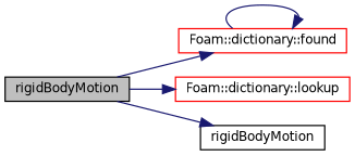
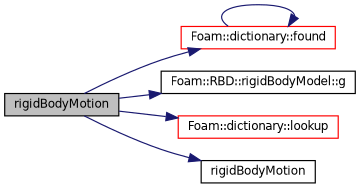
  digraph {
    rankdir=LR
    node [color=black fontname=Helvetica fontsize=10 shape=record]
    edge [color=midnightblue fontname=Helvetica fontsize=10 labelfontname=Helvetica labelfontsize=10 style=solid]
    n1 [fillcolor=grey75 fontcolor=black height=0.2 label=rigidBodyMotion style=filled width=0.4]
    n2 [color=red height=0.2 label="Foam::dictionary::found" width=0.4]
+   n3 [height=0.2 label="Foam::RBD::rigidBodyModel::g" width=0.4]
    n4 [color=red height=0.2 label="Foam::dictionary::lookup" width=0.4]
    n5 [height=0.2 label=rigidBodyMotion width=0.4]
    n1 -> n2
+   n1 -> n3
    n1 -> n4
    n1 -> n5
    n2 -> n2
  }
